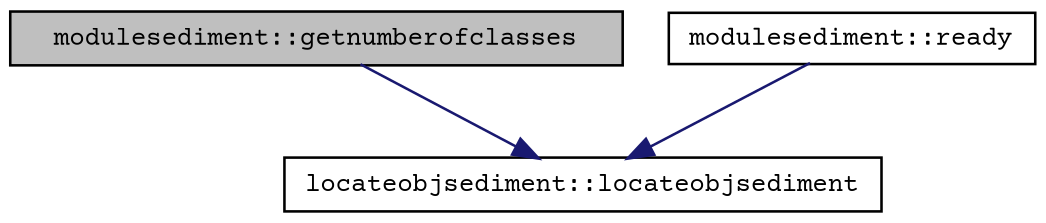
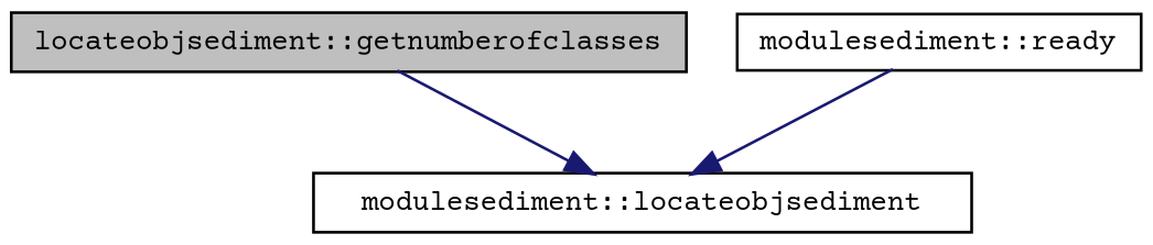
  digraph {
    fontname="Courier Prime"
    rankdir=TB
    node [color=black fillcolor=white fontname="Courier Prime" fontsize=10 shape=record style=filled]
    edge [color=midnightblue fontname="Courier Prime" fontsize=10 labelfontname=Helvetica labelfontsize=10 style=solid]
-   n1 [fillcolor=grey75 fontcolor=black height=0.2 label="modulesediment::getnumberofclasses" width=0.4]
-   n2 [height=0.2 label="locateobjsediment::locateobjsediment" width=0.4]
+   n1 [fillcolor=grey75 fontcolor=black height=0.2 label="locateobjsediment::getnumberofclasses" width=0.4]
+   n2 [height=0.2 label="modulesediment::locateobjsediment" width=0.4]
    n3 [height=0.2 label="modulesediment::ready" width=0.4]
    n1 -> n2
    n3 -> n2
  }
